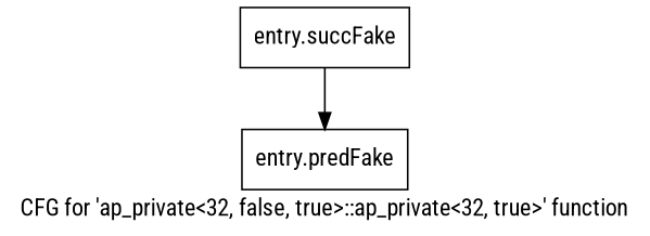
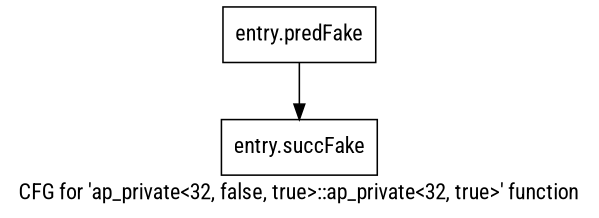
  digraph {
    label="CFG for 'ap_private\<32, false, true\>::ap_private\<32, true\>' function"
    fontname="Roboto Condensed"
    node [shape=record fontname="Roboto Condensed"]
    n1 [label="{entry.predFake}"]
    n2 [filename="/home/omerfaruk/tools/Xilinx/Vitis_HLS/2023.2/include/etc/ap_private.h" label="{entry.succFake}" linenumber=1876]
-   n2 -> n1 [execusionnum=42 filename="/home/omerfaruk/tools/Xilinx/Vitis_HLS/2023.2/include/etc/ap_private.h" fontname="Roboto Condensed"]
+   n1 -> n2 [execusionnum=42 filename="/home/omerfaruk/tools/Xilinx/Vitis_HLS/2023.2/include/etc/ap_private.h" fontname="Roboto Condensed"]
  }
